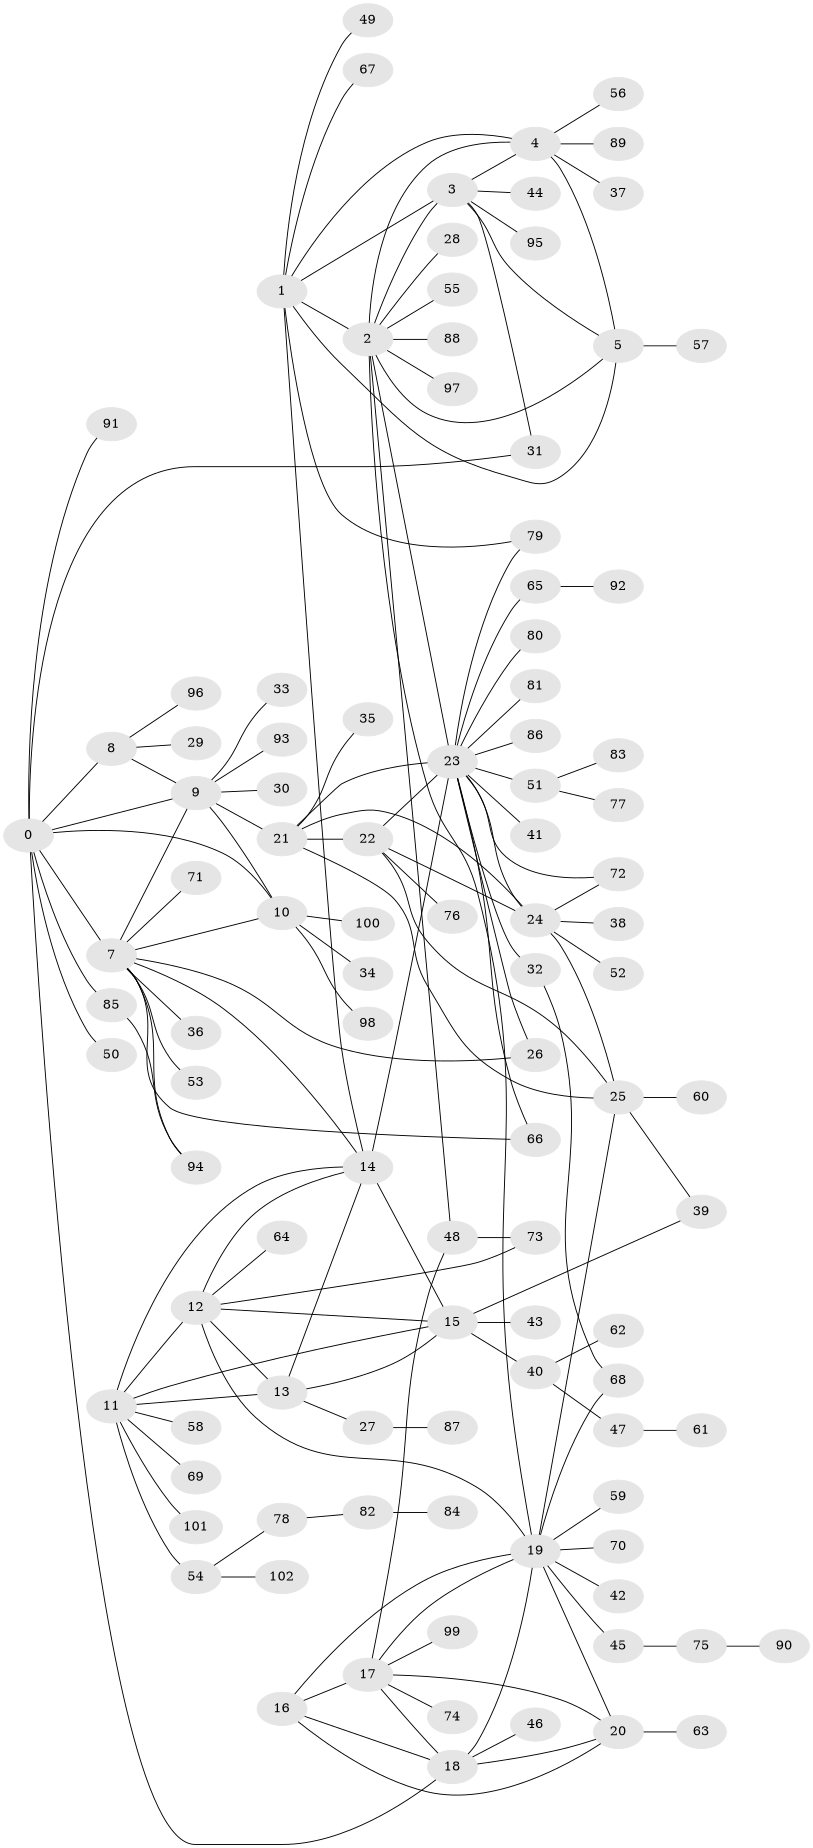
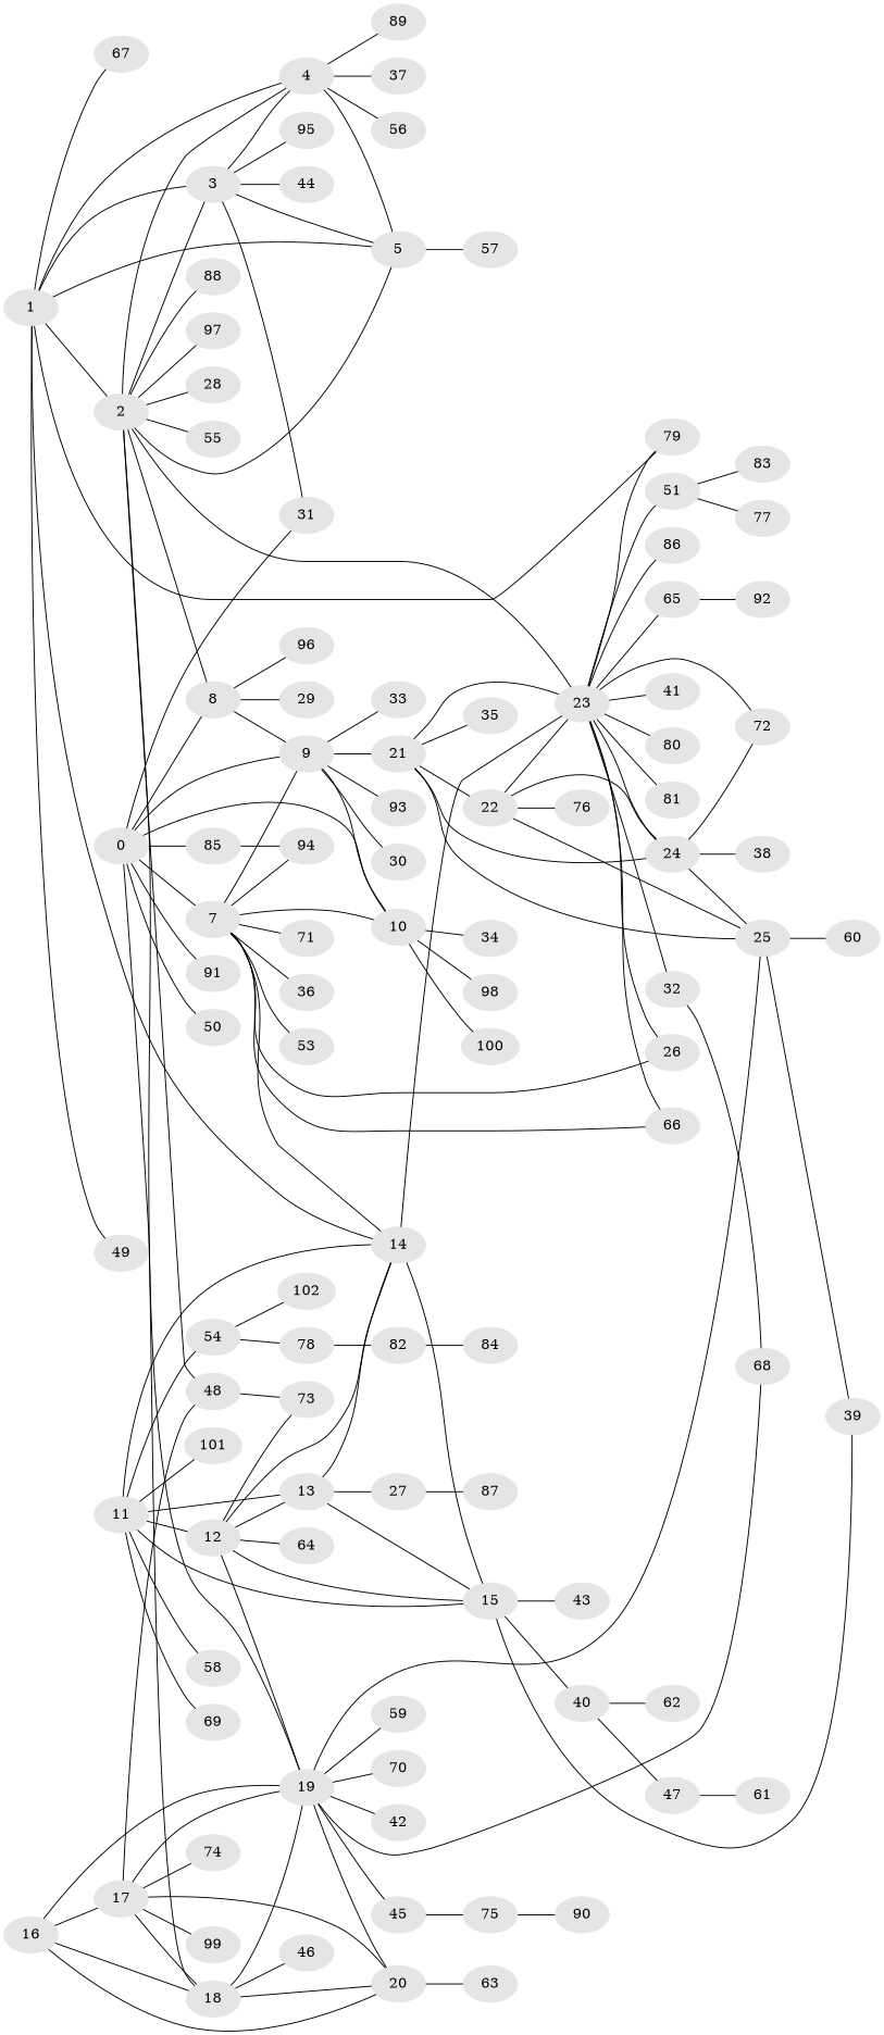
  graph {
    rankdir=LR
    node [color=gray90 style=filled]
    1
    2
    3
    4
    5
    14
    49
    67
    79
    8
    19
    23
    28
    48
    55
    88
    97
    31
    44
    95
    37
    56
    89
    57
    15
    9
    29
    96
    20
    25
    42
    45
    59
    68
    70
    26
    66
    24
    32
    41
    51
    65
    80
    81
    86
    72
    73
    n48 [label=0]
    7
    10
    18
    50
    85
    91
    36
    53
    71
    94
    21
    30
    33
    93
    34
    98
    100
    46
    22
    35
    11
    12
    13
    54
    58
    69
    101
    64
    27
    39
    40
    43
    78
    102
    87
    47
    62
    16
    17
    74
    99
    63
    60
    75
    76
    38
-   52
    77
    83
    92
    61
    90
    82
    84
    1 -- 2
    1 -- 3
    1 -- 4
    1 -- 5
    1 -- 14
    1 -- 49
    1 -- 67
    1 -- 79
    2 -- 3
    2 -- 4
    2 -- 5
+   2 -- 8
    2 -- 19
    2 -- 23
    2 -- 28
    2 -- 48
    2 -- 55
    2 -- 88
    2 -- 97
    3 -- 4
    3 -- 5
    3 -- 31
    3 -- 44
    3 -- 95
    4 -- 5
    4 -- 37
    4 -- 56
    4 -- 89
    5 -- 57
    14 -- 23
    14 -- 15
    8 -- 9
    8 -- 29
    8 -- 96
    19 -- 20
    19 -- 25
    19 -- 42
    19 -- 45
    19 -- 59
    19 -- 68
    19 -- 70
    23 -- 79
    23 -- 26
    23 -- 66
    23 -- 24
    23 -- 32
    23 -- 41
    23 -- 51
    23 -- 65
    23 -- 80
    23 -- 81
    23 -- 86
    23 -- 72
    48 -- 73
    15 -- 39
    15 -- 40
    15 -- 43
    9 -- 10
    9 -- 21
    9 -- 30
    9 -- 33
    9 -- 93
    20 -- 63
    25 -- 39
    25 -- 60
    45 -- 75
    24 -- 25
    24 -- 72
    24 -- 38
-   24 -- 52
    32 -- 68
    51 -- 77
    51 -- 83
    65 -- 92
    n48 -- 8
    n48 -- 31
    n48 -- 9
    n48 -- 7
    n48 -- 10
    n48 -- 18
    n48 -- 50
    n48 -- 85
    n48 -- 91
    7 -- 14
    7 -- 9
    7 -- 26
    7 -- 66
    7 -- 10
    7 -- 36
    7 -- 53
    7 -- 71
    7 -- 94
    10 -- 34
    10 -- 98
    10 -- 100
    18 -- 19
    18 -- 20
    18 -- 46
    85 -- 94
    21 -- 23
    21 -- 25
    21 -- 24
    21 -- 22
    21 -- 35
    22 -- 23
    22 -- 25
    22 -- 24
    22 -- 76
    11 -- 14
    11 -- 15
    11 -- 12
    11 -- 13
    11 -- 54
    11 -- 58
    11 -- 69
    11 -- 101
    12 -- 14
    12 -- 19
    12 -- 15
    12 -- 73
    12 -- 13
    12 -- 64
    13 -- 14
    13 -- 15
    13 -- 27
    54 -- 78
    54 -- 102
    27 -- 87
    40 -- 47
    40 -- 62
    78 -- 82
    47 -- 61
    16 -- 19
    16 -- 20
    16 -- 18
    16 -- 17
    17 -- 19
    17 -- 48
    17 -- 20
    17 -- 18
    17 -- 74
    17 -- 99
    75 -- 90
    82 -- 84
  }
